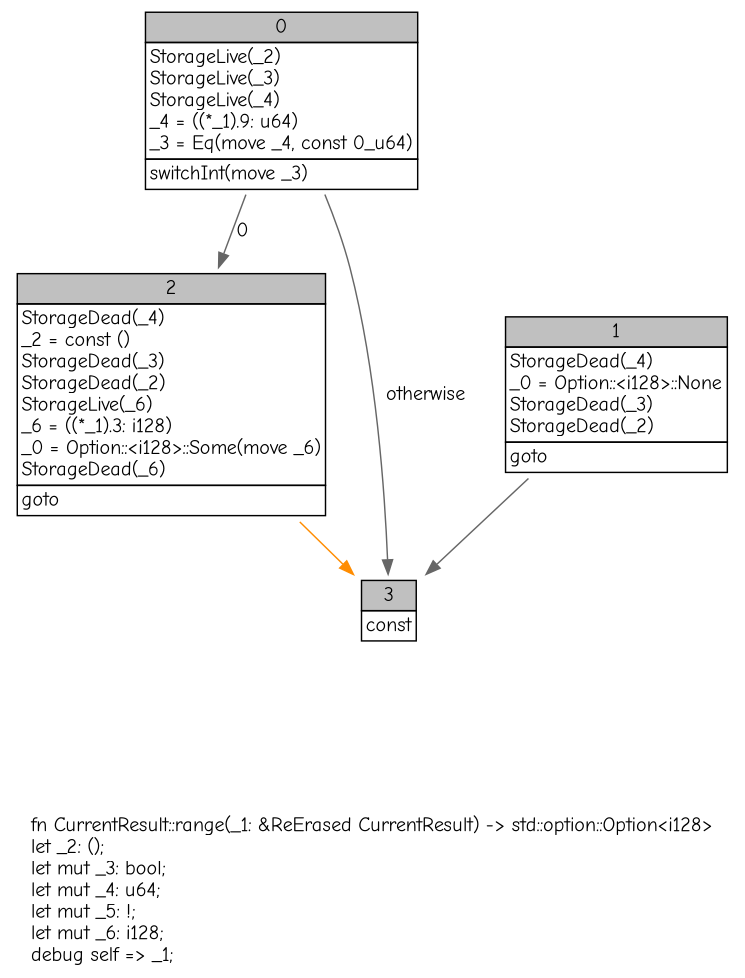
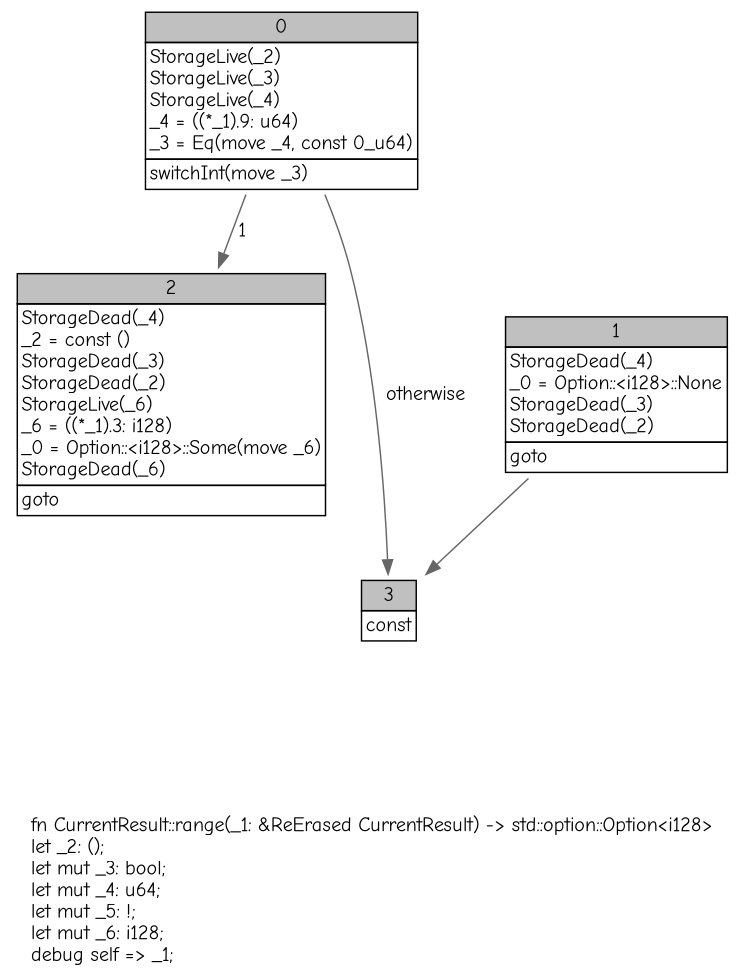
  digraph {
    fontname="Comic Neue"
    label=<fn CurrentResult::range(_1: &amp;ReErased CurrentResult) -&gt; std::option::Option&lt;i128&gt;<br align="left"/>let _2: ();<br align="left"/>let mut _3: bool;<br align="left"/>let mut _4: u64;<br align="left"/>let mut _5: !;<br align="left"/>let mut _6: i128;<br align="left"/>debug self =&gt; _1;<br align="left"/>>
    node [fontname="Comic Neue" shape=none]
    edge [color=gray40 fontname="Comic Neue"]
    n1 [label=<<table border="0" cellborder="1" cellspacing="0"><tr><td bgcolor="gray" align="center" colspan="1">0</td></tr><tr><td align="left" balign="left">StorageLive(_2)<br/>StorageLive(_3)<br/>StorageLive(_4)<br/>_4 = ((*_1).9: u64)<br/>_3 = Eq(move _4, const 0_u64)<br/></td></tr><tr><td align="left">switchInt(move _3)</td></tr></table>>]
    n2 [label=<<table border="0" cellborder="1" cellspacing="0"><tr><td bgcolor="gray" align="center" colspan="1">2</td></tr><tr><td align="left" balign="left">StorageDead(_4)<br/>_2 = const ()<br/>StorageDead(_3)<br/>StorageDead(_2)<br/>StorageLive(_6)<br/>_6 = ((*_1).3: i128)<br/>_0 = Option::&lt;i128&gt;::Some(move _6)<br/>StorageDead(_6)<br/></td></tr><tr><td align="left">goto</td></tr></table>>]
    n3 [label=<<table border="0" cellborder="1" cellspacing="0"><tr><td bgcolor="gray" align="center" colspan="1">3</td></tr><tr><td align="left">const</td></tr></table>>]
    n4 [label=<<table border="0" cellborder="1" cellspacing="0"><tr><td bgcolor="gray" align="center" colspan="1">1</td></tr><tr><td align="left" balign="left">StorageDead(_4)<br/>_0 = Option::&lt;i128&gt;::None<br/>StorageDead(_3)<br/>StorageDead(_2)<br/></td></tr><tr><td align="left">goto</td></tr></table>>]
-   n1 -> n2 [label=0]
+   n1 -> n2 [label=1]
    n1 -> n3 [label=otherwise]
-   n2 -> n3 [color=darkorange]
    n4 -> n3
  }
